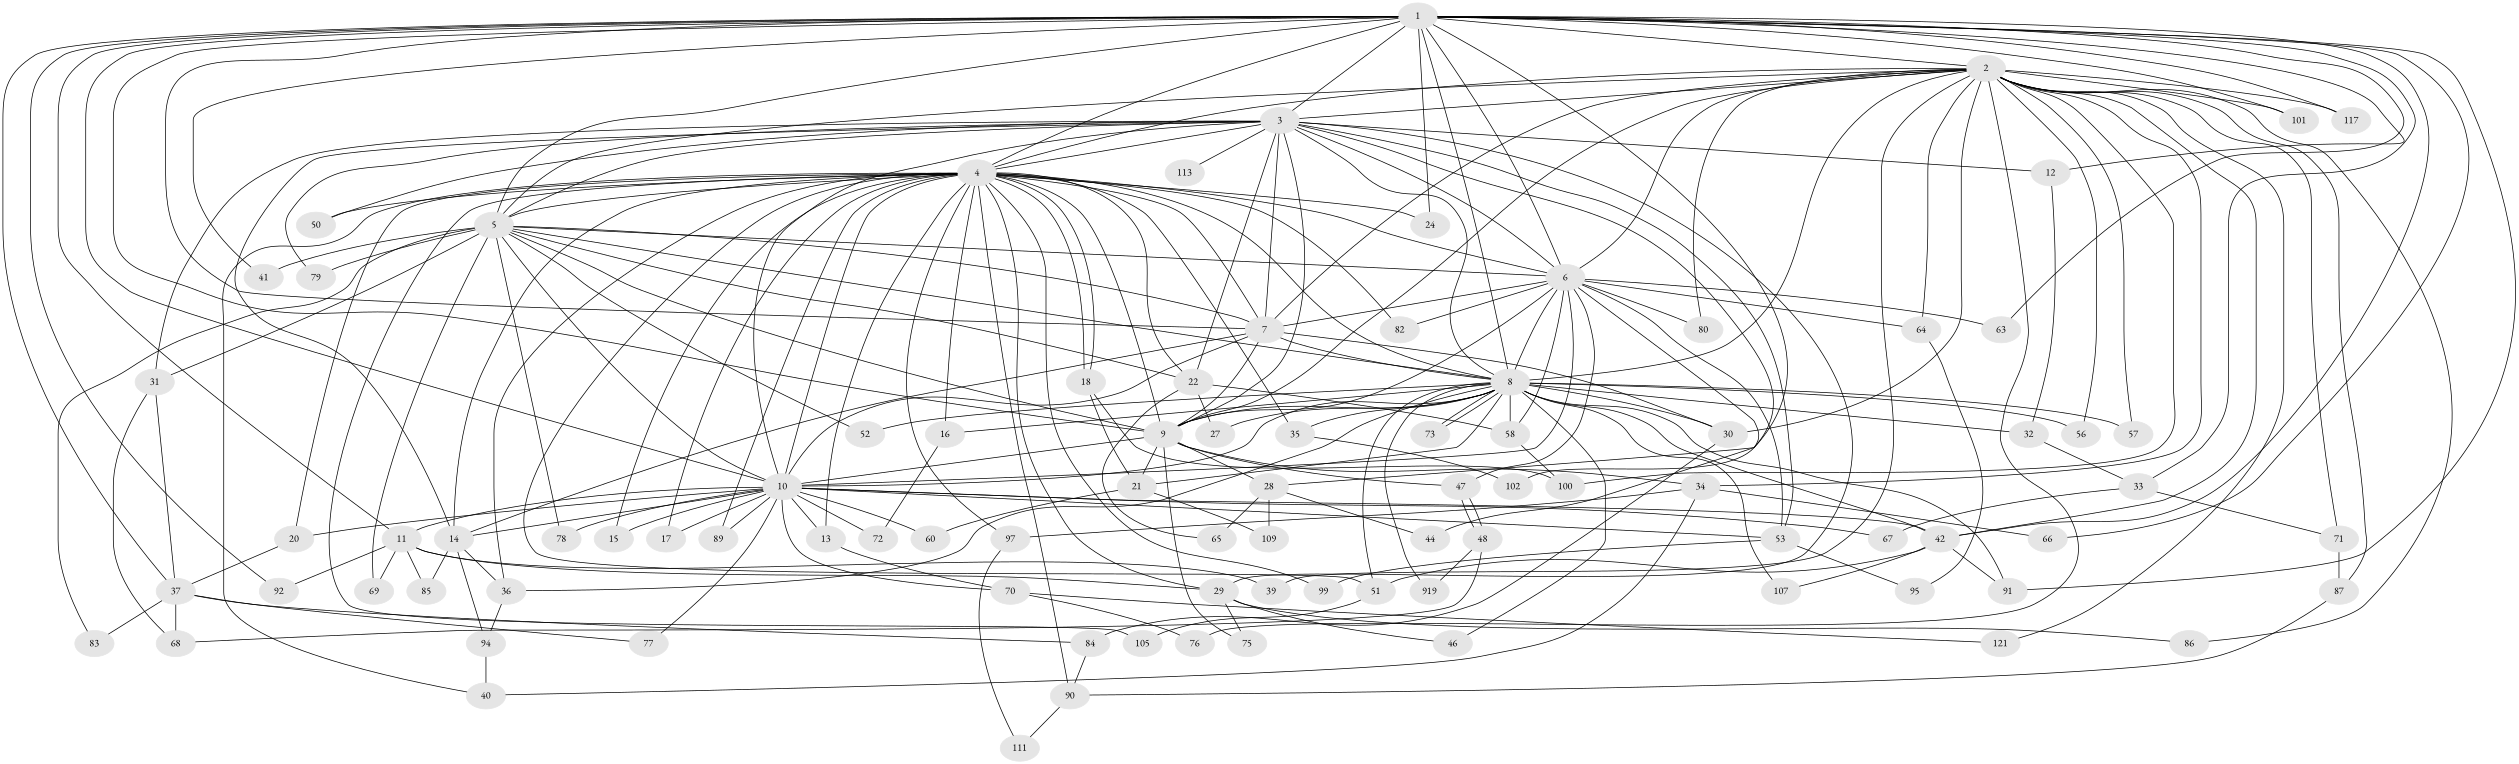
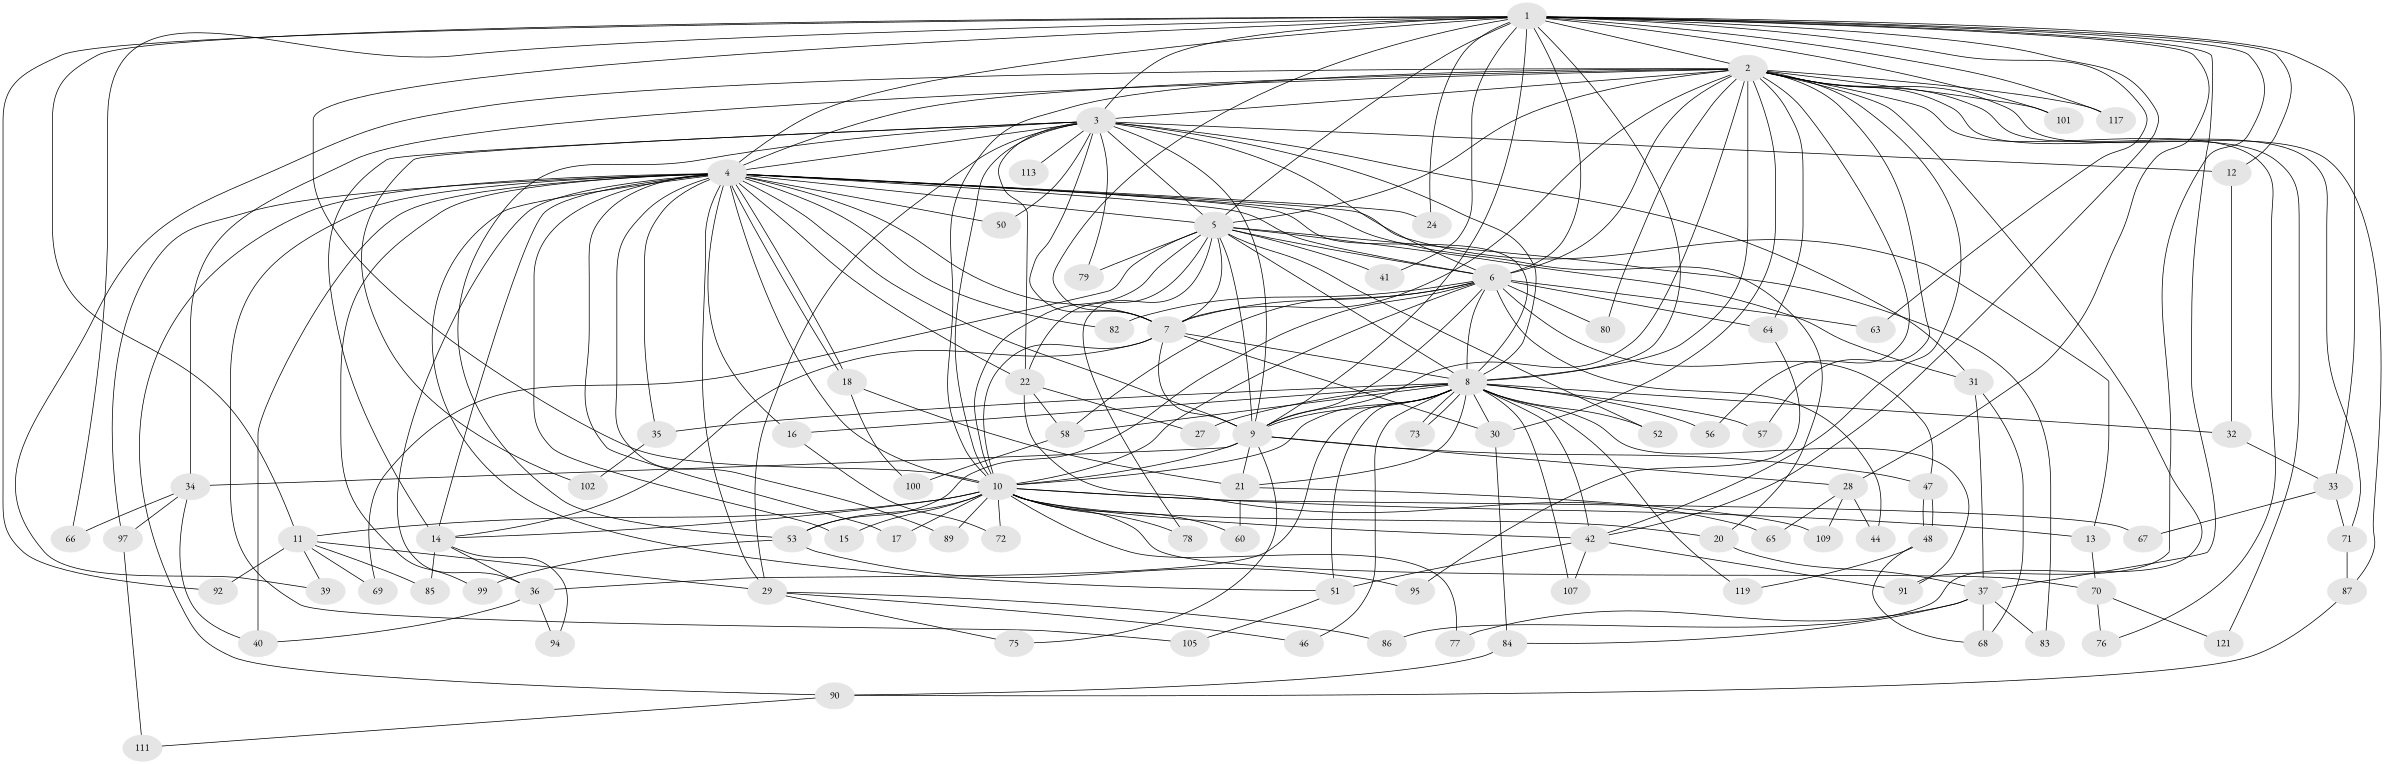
  graph {
    fontname="EB Garamond"
    node [color=gray90 fontname="EB Garamond" style=filled]
    edge [fontname="EB Garamond"]
    1 [super="+114"]
    2 [super="+98"]
    3 [super="+26"]
    4 [super="+54"]
    5 [super="+106"]
    6 [super="+38"]
    7 [super="+88"]
    8 [super="+74"]
    9 [super="+116"]
    10 [super="+49"]
    11 [super="+19"]
    12
    24
    28
    33
    37 [super="+55"]
    41
    42 [super="+58"]
    63
    66
    91 [super="+120"]
    92
    101
    117
    30 [super="+104"]
    34 [super="+103"]
    39
    56
    57
    64
    71
    76
    80
    86
    87
    121
    14 [super="+45"]
    22 [super="+23"]
    29 [super="+61"]
    31
    50
    53 [super="+93"]
    79
    102
    113
    13
    15
    16 [super="+25"]
    17
    18
    20 [super="+112"]
    35
    36 [super="+108"]
    40
    51 [super="+81"]
    82
    89
    90
    97
    99
    105
    52
    69
    78
    83
    n66 [label=44 super="+118"]
    47
    n68 [label=58 super="+115"]
    21 [super="+44"]
    27
    32
    46
    73
    107
-   119 [label=919]
+   119
    75
    60
    67
    70
    72
    77
    85
    109
    65
    84 [super="+96"]
    68
    95
    94
    100
    111
    48 [super="+110"]
    1 -- 2
    1 -- 3
    1 -- 4 [weight=2]
    1 -- 5
    1 -- 6
    1 -- 7
    1 -- 8
    1 -- 9
    1 -- 10
    1 -- 11 [weight=2]
    1 -- 12
    1 -- 24
    1 -- 28
    1 -- 33
    1 -- 37
    1 -- 41
    1 -- 42
    1 -- 63
    1 -- 66
    1 -- 91
    1 -- 92
    1 -- 101
    1 -- 117
    2 -- 3
    2 -- 4
    2 -- 5
    2 -- 6
    2 -- 7
    2 -- 8 [weight=2]
    2 -- 9
-   2 -- 100 [weight=2]
+   2 -- 10 [weight=2]
    2 -- 42
    2 -- 101
    2 -- 117
    2 -- 30
    2 -- 34
    2 -- 39
    2 -- 56
    2 -- 57
    2 -- 64
    2 -- 71
    2 -- 76
    2 -- 80
    2 -- 86
    2 -- 87
    2 -- 121
    3 -- 4
    3 -- 5
    3 -- 6
    3 -- 7
    3 -- 8
    3 -- 9 [weight=2]
    3 -- 10
    3 -- 12
    3 -- 14
    3 -- 22
    3 -- 29
    3 -- 31
    3 -- 50
    3 -- 53
    3 -- 79
    3 -- 102
    3 -- 113 [weight=2]
    4 -- 5
    4 -- 6
    4 -- 7
    4 -- 8
    4 -- 9
    4 -- 10
    4 -- 24
    4 -- 14
    4 -- 22
    4 -- 29
    4 -- 50
    4 -- 13
    4 -- 15
    4 -- 16
    4 -- 17
    4 -- 18
    4 -- 18
    4 -- 20 [weight=2]
    4 -- 35
    4 -- 36 [weight=2]
    4 -- 40
    4 -- 51
    4 -- 82
    4 -- 89
    4 -- 90
    4 -- 97
    4 -- 99
    4 -- 105
    5 -- 6
    5 -- 7
    5 -- 8
    5 -- 9 [weight=2]
    5 -- 10
    5 -- 41
    5 -- 22
    5 -- 31
    5 -- 79
    5 -- 52
    5 -- 69
    5 -- 78
    5 -- 83
    6 -- 7
    6 -- 8 [weight=2]
    6 -- 9 [weight=2]
    6 -- 10
    6 -- 63
    6 -- 64
    6 -- 80
    6 -- 53
    6 -- 82
    6 -- n66 [weight=2]
    6 -- 47
    6 -- n68
    7 -- 8
    7 -- 9
    7 -- 10
    7 -- 30
    7 -- 14
    8 -- 9
    8 -- 10
    8 -- 42
    8 -- 91
    8 -- 30
    8 -- 56
    8 -- 57
    8 -- 16 [weight=2]
    8 -- 35
    8 -- 36
    8 -- 51
    8 -- 52
    8 -- n68
    8 -- 21
    8 -- 27
    8 -- 32
    8 -- 46
    8 -- 73
    8 -- 73
    8 -- 107
    8 -- 119
    9 -- 10
    9 -- 28
    9 -- 34
    9 -- 47
    9 -- 21
    9 -- 75
    10 -- 11
    10 -- 42
    10 -- 14
    10 -- 53
    10 -- 13
    10 -- 15
    10 -- 17
    10 -- 20
    10 -- 89
    10 -- 78
    10 -- 60
    10 -- 67
    10 -- 70
    10 -- 72
    10 -- 77
    11 -- 92
    11 -- 39
    11 -- 29
    11 -- 69
    11 -- 85
    12 -- 32
    28 -- n66
    28 -- 109
    28 -- 65
    33 -- 71
    33 -- 67
    37 -- 83
    37 -- 77
    37 -- 84
    37 -- 68
    42 -- 91
    42 -- 51
    42 -- 107
    30 -- 84
    34 -- 66
    34 -- 40
    34 -- 97
    64 -- 95
    71 -- 87
    87 -- 90
    14 -- 36
    14 -- 85
    14 -- 94
    22 -- n68
    22 -- 27
    22 -- 65
    29 -- 86
    29 -- 46
    29 -- 75
    31 -- 37
    31 -- 68
    53 -- 99
    53 -- 95
    13 -- 70
    16 -- 72
    18 -- 21
    18 -- 100
    20 -- 37
    35 -- 102
-   94 -- 40
+   36 -- 40
    36 -- 94
    51 -- 105
    90 -- 111
    97 -- 111
    47 -- 48
    47 -- 48
    n68 -- 100
    21 -- 60
    21 -- 109
    32 -- 33
    70 -- 76
    70 -- 121
    84 -- 90
    48 -- 119
    48 -- 68
  }
